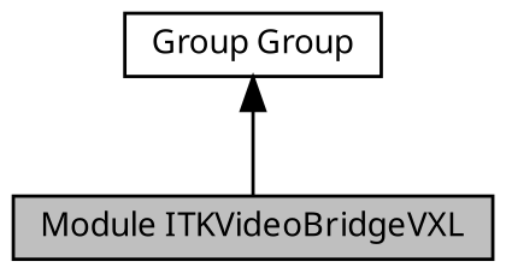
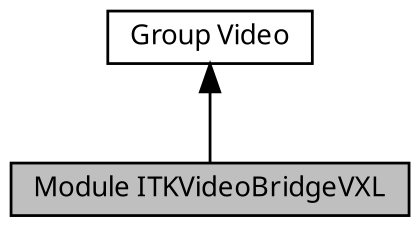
  digraph {
    rankdir=TB
    fontname="Noto Sans"
    node [color=black fontname="Noto Sans" fontsize=10 shape=box style=filled]
-   n1 [fillcolor=white height=0.2 label="Group Group" width=0.4]
+   n1 [fillcolor=white height=0.2 label="Group Video" width=0.4]
    n2 [fillcolor=grey75 fontcolor=black height=0.2 label="Module ITKVideoBridgeVXL" width=0.4]
    n1 -> n2 [dir=back fontname="Noto Sans" fontsize=10 labelfontname=Helvetica labelfontsize=10 shape=plaintext style=solid]
  }
